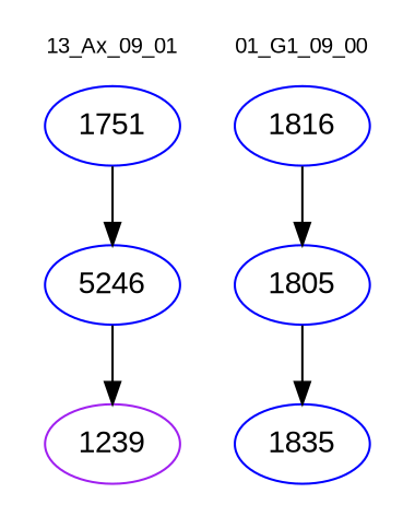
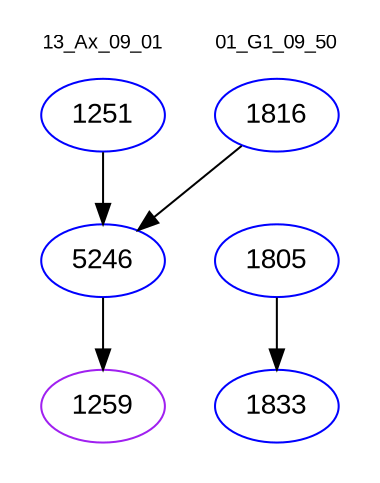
  digraph {
    fontname="Liberation Sans"
    node [color=blue fontname="Liberation Sans"]
    edge [color=black fontname="Liberation Sans"]
-   n1 [label=1751]
+   n1 [label=1251]
    n2 [label=5246]
-   n3 [color=purple label=1239]
+   n3 [color=purple label=1259]
    n4 [label=1816]
    n5 [label=1805]
-   n6 [label=1835]
+   n6 [label=1833]
    subgraph cluster_1 {
      color=white
      fontsize=10
      label="13_Ax_09_01"
      n1
      n2
      n3
    }
    subgraph cluster_2 {
      color=white
      fontsize=10
-     label="01_G1_09_00"
+     label="01_G1_09_50"
      n4
      n5
      n6
    }
    n1 -> n2
    n2 -> n3
-   n4 -> n5
+   n4 -> n2
    n5 -> n6
  }
